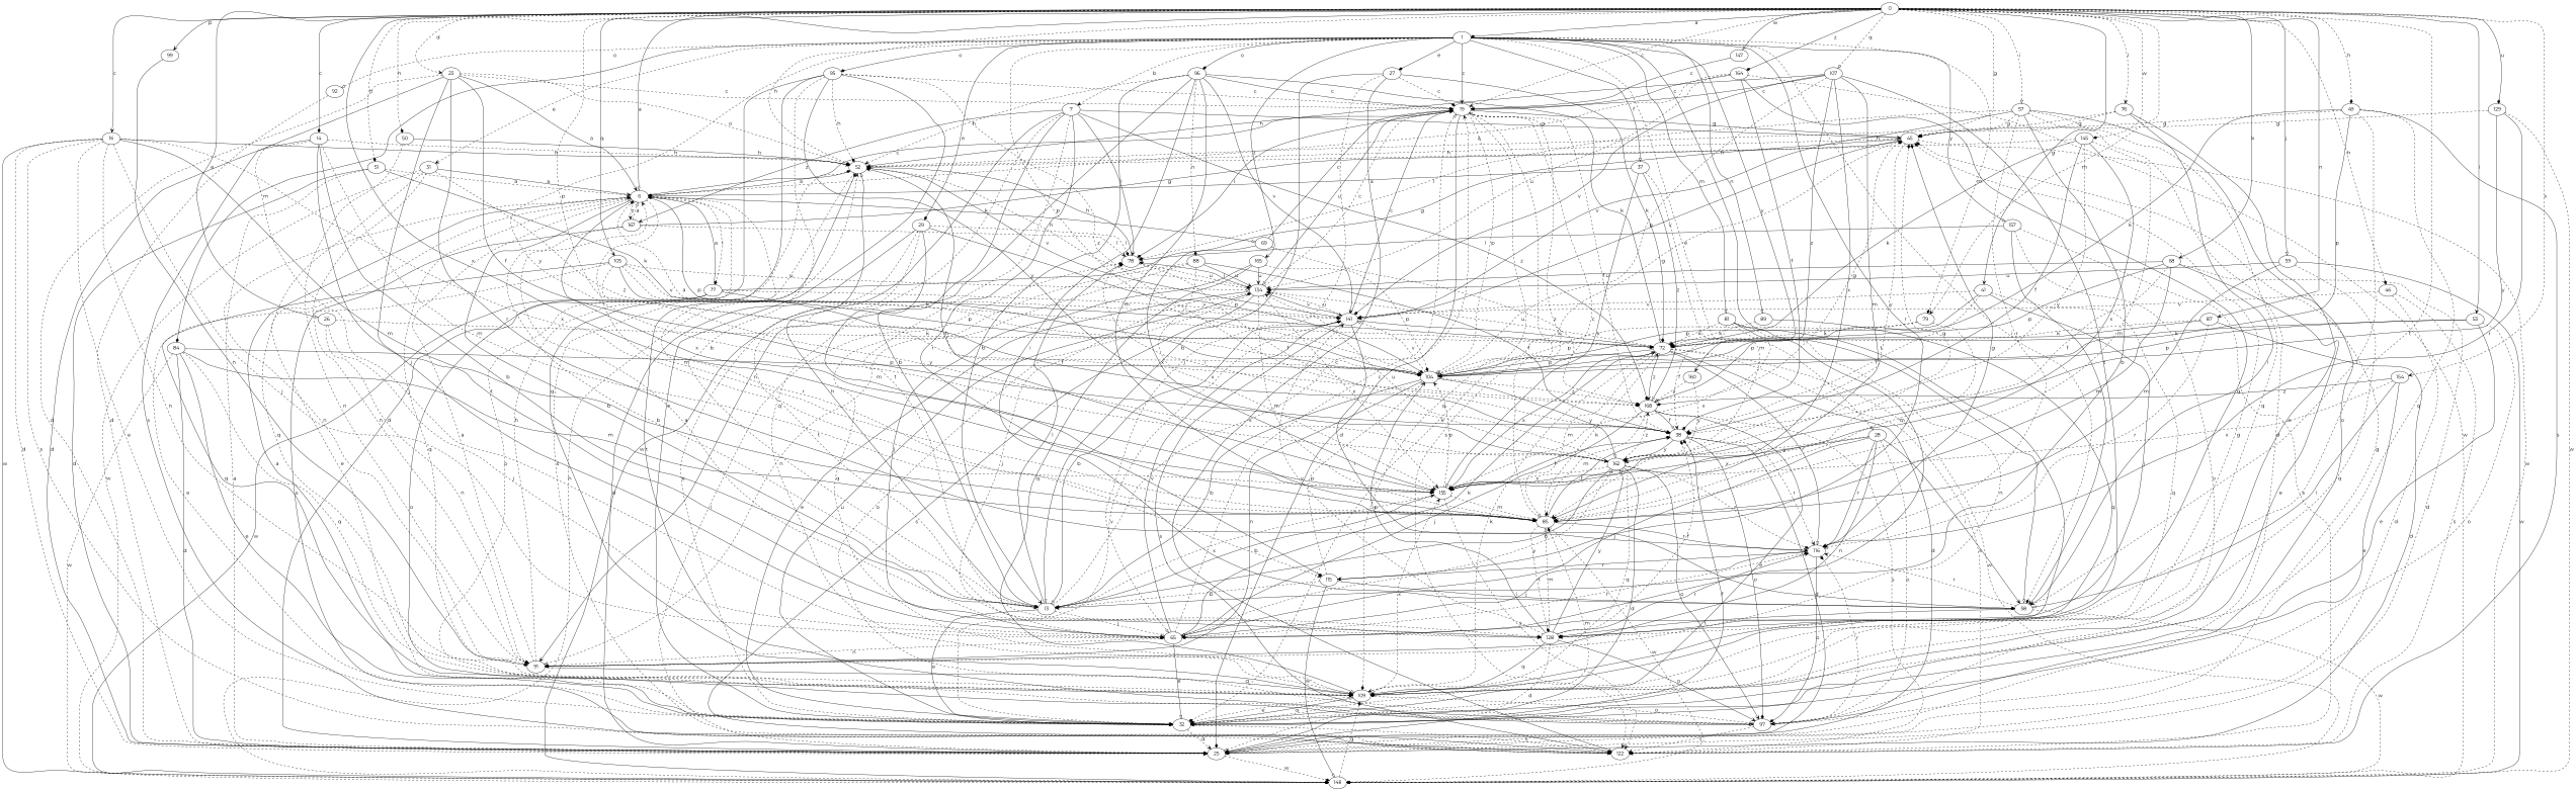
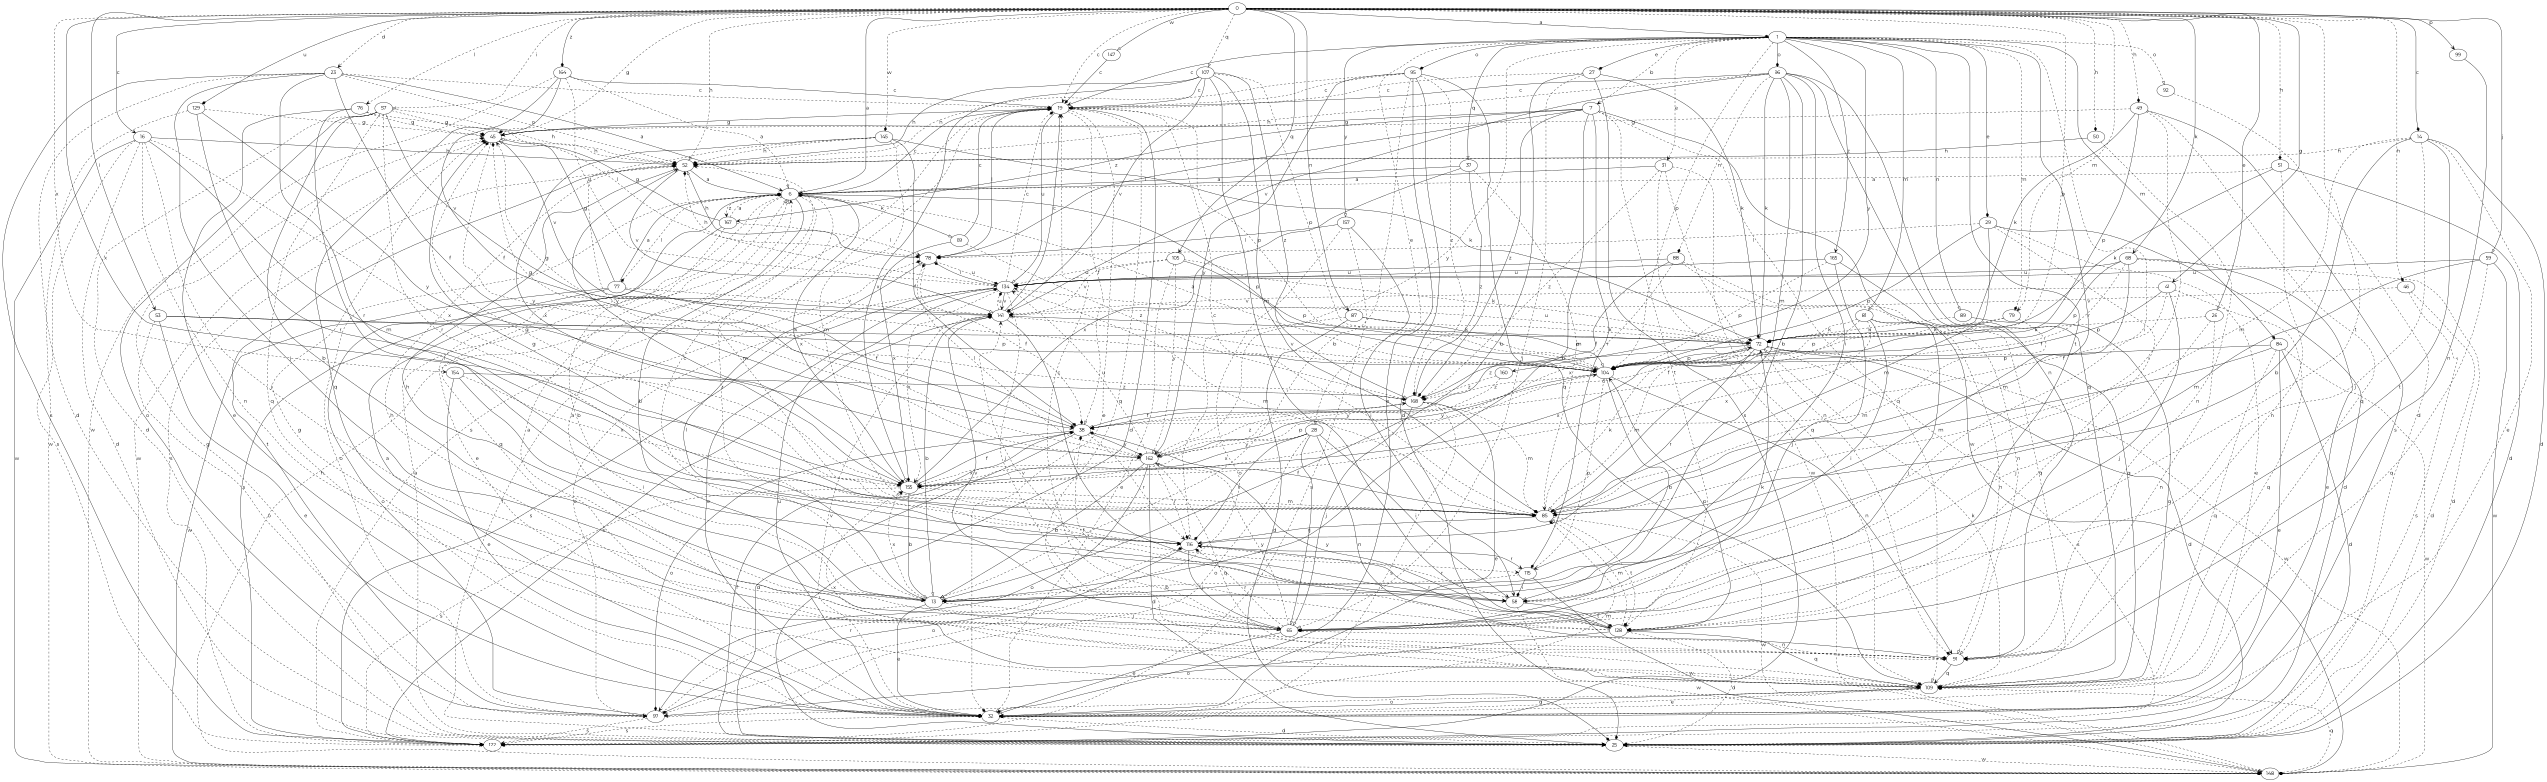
  strict digraph {
    fontname=Montserrat
    node [fontname=Montserrat]
    edge [arrowhead=diamond fontname=Montserrat style=solid]
    0
    1
    6
    14
    16
    19
    23
    26
    41
    45
    46
    49
    50
    51
    52
    53
    57
    59
    68
    76
    79
    87
    99
    104
    105
    107
    128
    129
    145
    147
    154
    155
    164
    7
    27
    28
    29
    31
    37
    58
    81
    84
    89
    92
    95
    96
    115
    157
    160
    162
    165
    13
    32
    69
    77
    85
    97
    109
    167
    65
    25
    148
    91
    122
    78
    38
    134
    116
    72
    141
    168
    88
    0 -> 1 [label=a]
    0 -> 6 [arrowhead=onormal label=a]
    0 -> 14 [label=c]
    0 -> 16 [arrowhead=vee label=c]
    0 -> 19 [arrowhead=vee label=c style=dashed]
    0 -> 23 [arrowhead=vee label=d style=dashed]
    0 -> 26 [arrowhead=onormal label=e]
    0 -> 41 [arrowhead=vee label=g]
    0 -> 45 [label=g style=dashed]
    0 -> 46 [label=h style=dashed]
    0 -> 49 [label=h style=dashed]
    0 -> 50 [label=h style=dashed]
    0 -> 51 [label=h style=dashed]
    0 -> 52 [arrowhead=onormal label=h style=dashed]
    0 -> 53 [arrowhead=vee label=i]
    0 -> 57 [arrowhead=onormal label=i style=dashed]
    0 -> 59 [arrowhead=onormal label=j]
    0 -> 68 [arrowhead=vee label=k]
    0 -> 76 [arrowhead=vee label=l style=dashed]
    0 -> 79 [arrowhead=vee label=m style=dashed]
    0 -> 87 [arrowhead=vee label=n]
    0 -> 99 [arrowhead=vee label=p]
    0 -> 104 [label=p style=dashed]
    0 -> 105 [arrowhead=vee label=q]
    0 -> 107 [arrowhead=onormal label=q style=dashed]
    0 -> 128 [label=t style=dashed]
    0 -> 129 [label=u]
    0 -> 145 [label=w style=dashed]
    0 -> 147 [arrowhead=onormal label=w]
    0 -> 154 [arrowhead=vee label=x style=dashed]
    0 -> 155 [label=x]
    0 -> 164 [label=z]
    1 -> 19 [arrowhead=vee label=c]
    1 -> 79 [label=m style=dashed]
    1 -> 104 [arrowhead=vee label=p style=dashed]
    1 -> 128 [arrowhead=vee label=t]
    1 -> 7 [arrowhead=vee label=b style=dashed]
    1 -> 27 [label=e]
    1 -> 28 [arrowhead=onormal label=e style=dashed]
    1 -> 29 [label=e]
    1 -> 31 [arrowhead=vee label=e style=dashed]
-   1 -> 37 [arrowhead=onormal label=f]
+   1 -> 37 [arrowhead=onormal label=q]
    1 -> 58 [label=i style=dashed]
    1 -> 81 [arrowhead=onormal label=m]
    1 -> 84 [label=m]
    1 -> 89 [arrowhead=onormal label=n]
    1 -> 92 [arrowhead=onormal label=o style=dashed]
    1 -> 95 [label=o]
    1 -> 96 [label=o]
    1 -> 115 [arrowhead=vee label=r]
    1 -> 157 [arrowhead=onormal label=y]
    1 -> 160 [arrowhead=vee label=y]
    1 -> 162 [arrowhead=onormal label=y style=dashed]
    1 -> 165 [arrowhead=vee label=z]
    6 -> 19 [arrowhead=vee label=c]
    6 -> 104 [label=p]
    6 -> 155 [label=x]
    6 -> 115 [arrowhead=vee label=r style=dashed]
    6 -> 13 [arrowhead=vee label=b]
    6 -> 32 [arrowhead=onormal label=e style=dashed]
    6 -> 69 [arrowhead=onormal label=k]
    6 -> 77 [label=l style=dashed]
    6 -> 85 [arrowhead=vee label=m style=dashed]
    6 -> 97 [arrowhead=onormal label=o style=dashed]
    6 -> 109 [arrowhead=vee label=q style=dashed]
    6 -> 167 [arrowhead=vee label=z style=dashed]
    14 -> 52 [label=h style=dashed]
    14 -> 128 [label=t]
    14 -> 13 [arrowhead=onormal label=b]
    14 -> 85 [arrowhead=onormal label=m style=dashed]
    14 -> 65 [arrowhead=vee label=j style=dashed]
    14 -> 25 [arrowhead=vee label=d]
    16 -> 52 [arrowhead=vee label=h]
    16 -> 155 [arrowhead=vee label=x style=dashed]
-   16 -> 32 [arrowhead=vee label=e style=dashed]
+   14 -> 32 [arrowhead=vee label=e style=dashed]
    16 -> 85 [arrowhead=vee label=m]
    16 -> 65 [arrowhead=onormal label=j style=dashed]
    16 -> 25 [arrowhead=vee label=d style=dashed]
    16 -> 148 [arrowhead=onormal label=w]
    16 -> 91 [arrowhead=onormal label=n style=dashed]
    16 -> 122 [label=s style=dashed]
    19 -> 45 [arrowhead=onormal label=g]
    19 -> 104 [arrowhead=onormal label=p style=dashed]
    19 -> 32 [label=e style=dashed]
    19 -> 109 [label=q style=dashed]
    19 -> 25 [label=d]
    19 -> 122 [arrowhead=vee label=s style=dashed]
    19 -> 78 [label=l]
    19 -> 38 [arrowhead=onormal label=f style=dashed]
    19 -> 134 [arrowhead=onormal label=u]
    23 -> 6 [arrowhead=vee label=a]
    23 -> 19 [label=c style=dashed]
    23 -> 52 [label=o style=dashed]
    23 -> 65 [arrowhead=onormal label=j]
    23 -> 25 [arrowhead=onormal label=d style=dashed]
    23 -> 122 [arrowhead=vee label=s]
    23 -> 38 [arrowhead=vee label=f]
    23 -> 116 [arrowhead=vee label=r]
    26 -> 65 [label=j style=dashed]
    26 -> 91 [arrowhead=onormal label=n style=dashed]
    26 -> 72 [arrowhead=vee label=k style=dashed]
    41 -> 104 [arrowhead=onormal label=p]
    41 -> 109 [label=q style=dashed]
    41 -> 65 [label=j]
    41 -> 38 [arrowhead=vee label=f style=dashed]
    41 -> 141 [label=v style=dashed]
    45 -> 52 [arrowhead=onormal label=h style=dashed]
    45 -> 162 [arrowhead=onormal label=y style=dashed]
    45 -> 148 [label=w style=dashed]
    45 -> 141 [arrowhead=vee label=v]
    46 -> 25 [label=d style=dashed]
    46 -> 122 [label=s style=dashed]
    46 -> 141 [arrowhead=vee label=v style=dashed]
    49 -> 45 [arrowhead=vee label=g style=dashed]
    49 -> 104 [arrowhead=onormal label=p]
    49 -> 58 [arrowhead=onormal label=i style=dashed]
    49 -> 109 [label=q style=dashed]
    49 -> 122 [arrowhead=vee label=s]
    49 -> 72 [arrowhead=onormal label=k]
    50 -> 52 [arrowhead=vee label=h]
    50 -> 91 [arrowhead=vee label=n style=dashed]
    51 -> 6 [arrowhead=onormal label=a style=dashed]
    51 -> 25 [arrowhead=onormal label=d]
    51 -> 91 [arrowhead=vee label=n style=dashed]
    51 -> 72 [label=k]
    52 -> 6 [label=a]
    52 -> 122 [arrowhead=onormal label=s style=dashed]
    52 -> 141 [arrowhead=onormal label=v]
    53 -> 104 [label=p]
    53 -> 32 [label=e]
    53 -> 97 [arrowhead=vee label=o style=dashed]
    53 -> 72 [arrowhead=onormal label=k]
    57 -> 45 [label=g style=dashed]
    57 -> 13 [arrowhead=vee label=b]
    57 -> 97 [arrowhead=vee label=o]
    57 -> 109 [label=q style=dashed]
    57 -> 25 [arrowhead=onormal label=d style=dashed]
    57 -> 78 [label=l style=dashed]
    57 -> 116 [arrowhead=vee label=r style=dashed]
    57 -> 141 [arrowhead=vee label=v]
    59 -> 85 [label=m]
    59 -> 109 [arrowhead=vee label=q style=dashed]
    59 -> 148 [label=w]
    59 -> 134 [label=u]
    68 -> 104 [arrowhead=vee label=p]
    68 -> 32 [arrowhead=vee label=e]
    68 -> 85 [arrowhead=onormal label=m]
    68 -> 25 [arrowhead=vee label=d style=dashed]
    68 -> 38 [label=f style=dashed]
    68 -> 134 [arrowhead=vee label=u]
    76 -> 45 [arrowhead=onormal label=g style=dashed]
    76 -> 52 [label=h style=dashed]
    76 -> 58 [arrowhead=vee label=i]
    76 -> 32 [label=e]
    79 -> 104 [arrowhead=onormal label=p style=dashed]
    79 -> 85 [arrowhead=vee label=m style=dashed]
    79 -> 72 [arrowhead=onormal label=k style=dashed]
    87 -> 104 [arrowhead=onormal label=p]
    87 -> 25 [label=d]
    87 -> 116 [arrowhead=onormal label=r style=dashed]
    87 -> 72 [label=k style=dashed]
    99 -> 91 [label=n]
    104 -> 6 [label=a style=dashed]
    104 -> 45 [arrowhead=vee label=g style=dashed]
    104 -> 162 [arrowhead=onormal label=y]
    104 -> 13 [arrowhead=onormal label=b]
    104 -> 91 [arrowhead=vee label=n]
    104 -> 141 [arrowhead=onormal label=v style=dashed]
    104 -> 168 [label=z style=dashed]
    105 -> 104 [label=p]
    105 -> 162 [arrowhead=onormal label=y style=dashed]
    105 -> 32 [arrowhead=onormal label=e style=dashed]
    105 -> 134 [arrowhead=onormal label=u style=dashed]
    105 -> 72 [arrowhead=onormal label=k style=dashed]
    105 -> 141 [arrowhead=vee label=v style=dashed]
    107 -> 19 [arrowhead=onormal label=c]
    107 -> 52 [arrowhead=onormal label=h]
    107 -> 104 [arrowhead=onormal label=p style=dashed]
    107 -> 128 [arrowhead=vee label=t]
    107 -> 155 [arrowhead=onormal label=x]
    107 -> 85 [label=m]
    107 -> 141 [label=v]
    107 -> 168 [arrowhead=onormal label=z]
    128 -> 6 [arrowhead=vee label=a style=dashed]
    128 -> 104 [arrowhead=vee label=p]
    128 -> 162 [arrowhead=onormal label=y]
    128 -> 85 [arrowhead=onormal label=m style=dashed]
    128 -> 97 [arrowhead=vee label=o]
    128 -> 109 [arrowhead=vee label=q]
    128 -> 25 [arrowhead=onormal label=d style=dashed]
    128 -> 38 [label=f style=dashed]
    128 -> 116 [arrowhead=vee label=r]
    128 -> 141 [arrowhead=vee label=v style=dashed]
    129 -> 45 [arrowhead=vee label=g style=dashed]
    129 -> 162 [arrowhead=vee label=y]
    129 -> 148 [arrowhead=onormal label=w style=dashed]
    129 -> 116 [label=r]
    145 -> 52 [label=h style=dashed]
    145 -> 155 [label=x]
    145 -> 162 [arrowhead=vee label=y style=dashed]
    145 -> 85 [label=m style=dashed]
    145 -> 38 [label=f]
    145 -> 72 [label=k]
    147 -> 19 [label=c]
    154 -> 155 [arrowhead=onormal label=x style=dashed]
    154 -> 58 [arrowhead=onormal label=i]
    154 -> 32 [label=e]
    154 -> 168 [label=z]
    155 -> 52 [arrowhead=vee label=h]
    155 -> 104 [arrowhead=vee label=p style=dashed]
    155 -> 13 [arrowhead=onormal label=b]
    155 -> 85 [arrowhead=onormal label=m style=dashed]
    155 -> 122 [arrowhead=vee label=s style=dashed]
    155 -> 38 [arrowhead=vee label=f]
    164 -> 6 [arrowhead=onormal label=a style=dashed]
    164 -> 19 [arrowhead=onormal label=c]
    164 -> 109 [label=q]
    164 -> 148 [arrowhead=onormal label=w style=dashed]
    164 -> 38 [label=f]
    164 -> 134 [arrowhead=vee label=u style=dashed]
    7 -> 45 [arrowhead=vee label=g]
    7 -> 128 [arrowhead=vee label=t style=dashed]
    7 -> 115 [label=r]
    7 -> 13 [label=b]
    7 -> 109 [arrowhead=onormal label=q style=dashed]
    7 -> 167 [arrowhead=vee label=z]
    7 -> 148 [label=w]
    7 -> 78 [arrowhead=vee label=l]
    7 -> 168 [label=z]
    27 -> 19 [label=c style=dashed]
    27 -> 13 [arrowhead=onormal label=b]
    27 -> 65 [arrowhead=onormal label=j style=dashed]
    27 -> 122 [arrowhead=onormal label=s]
    27 -> 72 [label=k]
    28 -> 155 [label=x]
    28 -> 58 [arrowhead=vee label=i]
    28 -> 162 [arrowhead=onormal label=y style=dashed]
    28 -> 97 [arrowhead=onormal label=o style=dashed]
    28 -> 65 [arrowhead=onormal label=j]
    28 -> 91 [label=n]
    28 -> 116 [label=r]
    29 -> 104 [label=p]
    29 -> 128 [arrowhead=vee label=t style=dashed]
    29 -> 32 [arrowhead=vee label=e style=dashed]
    29 -> 85 [arrowhead=onormal label=m]
    29 -> 25 [arrowhead=onormal label=d]
    29 -> 78 [label=l style=dashed]
    31 -> 6 [arrowhead=vee label=a]
    31 -> 109 [label=q style=dashed]
    31 -> 148 [arrowhead=onormal label=w style=dashed]
    31 -> 91 [label=n style=dashed]
    31 -> 168 [label=z style=dashed]
    37 -> 6 [arrowhead=onormal label=a]
    37 -> 155 [arrowhead=onormal label=x]
    37 -> 85 [arrowhead=vee label=m style=dashed]
    37 -> 168 [arrowhead=onormal label=z]
    58 -> 128 [label=t]
    58 -> 148 [arrowhead=onormal label=w style=dashed]
    58 -> 116 [arrowhead=vee label=r style=dashed]
    81 -> 155 [label=x style=dashed]
    81 -> 58 [arrowhead=onormal label=i]
    81 -> 65 [arrowhead=onormal label=j]
    81 -> 91 [arrowhead=onormal label=n style=dashed]
    81 -> 38 [arrowhead=vee label=f style=dashed]
    81 -> 72 [label=k style=dashed]
    84 -> 104 [label=p]
    84 -> 32 [arrowhead=onormal label=e]
    84 -> 85 [arrowhead=vee label=m]
    84 -> 109 [arrowhead=vee label=q style=dashed]
    84 -> 25 [arrowhead=vee label=d]
    84 -> 148 [label=w style=dashed]
    89 -> 109 [arrowhead=onormal label=q]
    89 -> 72 [label=k style=dashed]
    92 -> 25 [arrowhead=vee label=d style=dashed]
    95 -> 19 [arrowhead=onormal label=c style=dashed]
    95 -> 52 [label=h style=dashed]
    95 -> 162 [arrowhead=vee label=y]
    95 -> 13 [arrowhead=onormal label=b style=dashed]
    95 -> 32 [label=e]
    95 -> 109 [arrowhead=vee label=q]
    95 -> 25 [label=d]
    95 -> 168 [label=z style=dashed]
    96 -> 19 [arrowhead=onormal label=c]
    96 -> 52 [arrowhead=vee label=h style=dashed]
    96 -> 58 [arrowhead=onormal label=i]
    96 -> 13 [arrowhead=vee label=b]
    96 -> 85 [label=m]
-   105 -> 109 [arrowhead=vee label=q]
+   96 -> 109 [arrowhead=vee label=q]
    96 -> 91 [arrowhead=vee label=n]
    96 -> 72 [arrowhead=onormal label=k]
    96 -> 141 [arrowhead=vee label=v]
    96 -> 88 [label=n style=dashed]
    115 -> 104 [arrowhead=onormal label=p style=dashed]
    115 -> 58 [label=i]
    115 -> 13 [label=b style=dashed]
    115 -> 148 [arrowhead=onormal label=w]
    157 -> 58 [arrowhead=vee label=i]
    157 -> 97 [arrowhead=onormal label=o style=dashed]
    157 -> 122 [arrowhead=onormal label=s style=dashed]
    157 -> 78 [arrowhead=vee label=l]
    160 -> 162 [arrowhead=vee label=y style=dashed]
    160 -> 168 [arrowhead=onormal label=z style=dashed]
    162 -> 155 [arrowhead=vee label=x style=dashed]
    162 -> 13 [arrowhead=onormal label=b]
    162 -> 97 [arrowhead=vee label=o]
    162 -> 109 [arrowhead=vee label=q style=dashed]
    162 -> 25 [arrowhead=vee label=d]
    162 -> 78 [label=l style=dashed]
    162 -> 134 [arrowhead=vee label=u style=dashed]
    162 -> 116 [label=r style=dashed]
    162 -> 168 [arrowhead=vee label=z style=dashed]
    165 -> 104 [label=p style=dashed]
    165 -> 109 [arrowhead=onormal label=q]
    165 -> 65 [arrowhead=onormal label=j]
    165 -> 134 [arrowhead=vee label=u]
    13 -> 19 [arrowhead=onormal label=c style=dashed]
    13 -> 52 [arrowhead=onormal label=h]
    13 -> 155 [arrowhead=vee label=x style=dashed]
    13 -> 32 [label=e]
    13 -> 65 [arrowhead=onormal label=j style=dashed]
    13 -> 78 [arrowhead=onormal label=l]
    32 -> 6 [label=a]
    32 -> 45 [label=g style=dashed]
    32 -> 85 [label=m style=dashed]
    32 -> 109 [arrowhead=onormal label=q]
    32 -> 25 [arrowhead=vee label=d style=dashed]
    32 -> 122 [arrowhead=onormal label=s style=dashed]
    32 -> 134 [label=u]
    32 -> 141 [label=v style=dashed]
    69 -> 19 [label=c]
    69 -> 155 [label=x]
    69 -> 168 [arrowhead=onormal label=z style=dashed]
    77 -> 6 [label=a]
    77 -> 45 [arrowhead=onormal label=g]
    77 -> 97 [arrowhead=onormal label=o]
    77 -> 148 [label=w]
    77 -> 38 [arrowhead=onormal label=f]
    77 -> 141 [label=v style=dashed]
    85 -> 19 [arrowhead=onormal label=c style=dashed]
    85 -> 45 [label=g style=dashed]
    85 -> 128 [label=t style=dashed]
    85 -> 148 [arrowhead=onormal label=w style=dashed]
    85 -> 38 [label=f]
    85 -> 116 [arrowhead=vee label=r]
    85 -> 72 [arrowhead=vee label=k style=dashed]
    97 -> 52 [label=t]
    97 -> 122 [arrowhead=vee label=s style=dashed]
    97 -> 116 [label=r style=dashed]
    109 -> 155 [arrowhead=vee label=x style=dashed]
    109 -> 32 [label=e style=dashed]
    109 -> 97 [arrowhead=onormal label=o style=dashed]
    109 -> 72 [arrowhead=onormal label=k style=dashed]
    167 -> 6 [arrowhead=onormal label=a style=dashed]
    167 -> 45 [arrowhead=onormal label=g]
    167 -> 13 [arrowhead=onormal label=b style=dashed]
    167 -> 122 [arrowhead=onormal label=s]
    167 -> 78 [arrowhead=vee label=l style=dashed]
    65 -> 19 [arrowhead=vee label=c style=dashed]
    65 -> 162 [arrowhead=onormal label=y style=dashed]
    65 -> 32 [arrowhead=onormal label=e]
    65 -> 91 [label=n style=dashed]
    65 -> 116 [label=r style=dashed]
    65 -> 72 [arrowhead=vee label=k]
    65 -> 141 [label=v]
    25 -> 6 [arrowhead=onormal label=a style=dashed]
    25 -> 45 [label=g style=dashed]
    25 -> 148 [label=w style=dashed]
    25 -> 78 [label=l style=dashed]
    25 -> 38 [label=f]
    148 -> 52 [arrowhead=vee label=h style=dashed]
    148 -> 109 [label=q style=dashed]
    91 -> 6 [arrowhead=onormal label=a style=dashed]
    91 -> 52 [label=h style=dashed]
    91 -> 109 [arrowhead=vee label=q]
    78 -> 52 [arrowhead=onormal label=h]
    78 -> 38 [label=f style=dashed]
    78 -> 134 [label=u style=dashed]
    38 -> 162 [label=y]
    38 -> 97 [label=o]
    38 -> 25 [arrowhead=vee label=d]
    38 -> 116 [arrowhead=vee label=r style=dashed]
    134 -> 19 [label=c style=dashed]
    134 -> 52 [label=h style=dashed]
    134 -> 155 [arrowhead=vee label=x style=dashed]
    134 -> 32 [label=e]
    134 -> 85 [label=m style=dashed]
    134 -> 97 [arrowhead=onormal label=o style=dashed]
    134 -> 65 [arrowhead=onormal label=j style=dashed]
    134 -> 122 [arrowhead=onormal label=s]
    134 -> 78 [label=l]
    134 -> 141 [arrowhead=vee label=v]
    116 -> 45 [label=g]
    116 -> 115 [arrowhead=vee label=r]
    116 -> 97 [label=o]
    116 -> 65 [arrowhead=vee label=j]
    72 -> 104 [arrowhead=onormal label=p]
    72 -> 155 [arrowhead=vee label=x]
    72 -> 85 [arrowhead=onormal label=m style=dashed]
    72 -> 25 [arrowhead=vee label=d]
    72 -> 148 [label=w style=dashed]
    72 -> 122 [arrowhead=onormal label=s style=dashed]
    72 -> 134 [arrowhead=vee label=u style=dashed]
    72 -> 116 [arrowhead=onormal label=r]
    72 -> 168 [arrowhead=vee label=z]
    141 -> 19 [arrowhead=vee label=c]
    141 -> 58 [arrowhead=vee label=i]
    141 -> 13 [arrowhead=onormal label=b]
    141 -> 122 [label=s]
    141 -> 134 [label=u style=dashed]
    141 -> 72 [arrowhead=onormal label=k]
    168 -> 45 [label=g style=dashed]
    168 -> 32 [arrowhead=vee label=e]
    168 -> 85 [label=m style=dashed]
    168 -> 65 [arrowhead=onormal label=j]
    168 -> 122 [label=s style=dashed]
    168 -> 38 [arrowhead=onormal label=f]
    88 -> 155 [arrowhead=vee label=x style=dashed]
    88 -> 109 [arrowhead=onormal label=q style=dashed]
    88 -> 91 [arrowhead=onormal label=n style=dashed]
    88 -> 38 [arrowhead=onormal label=f]
    88 -> 134 [arrowhead=vee label=u]
  }
